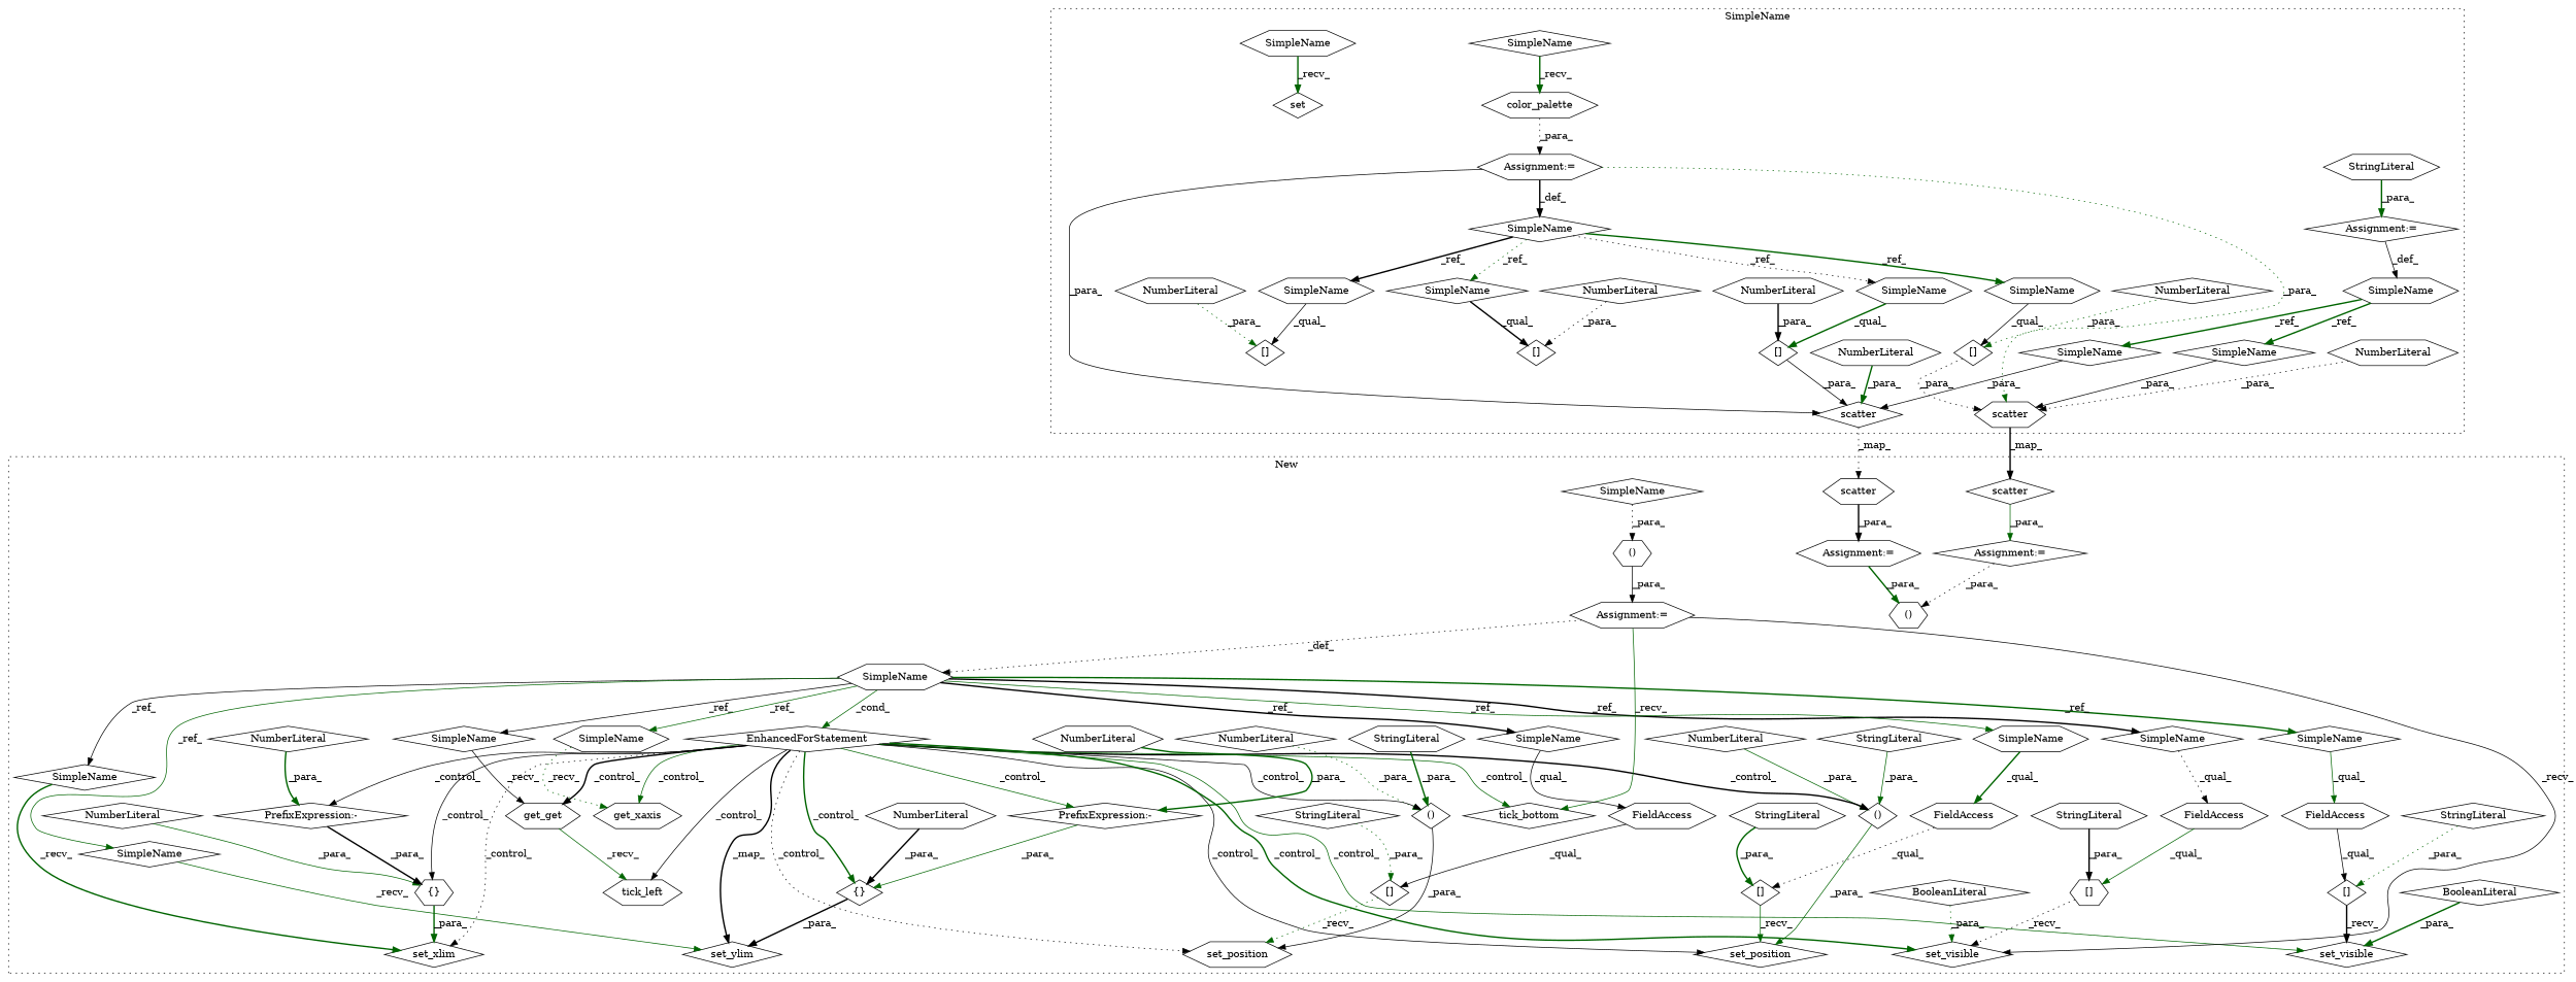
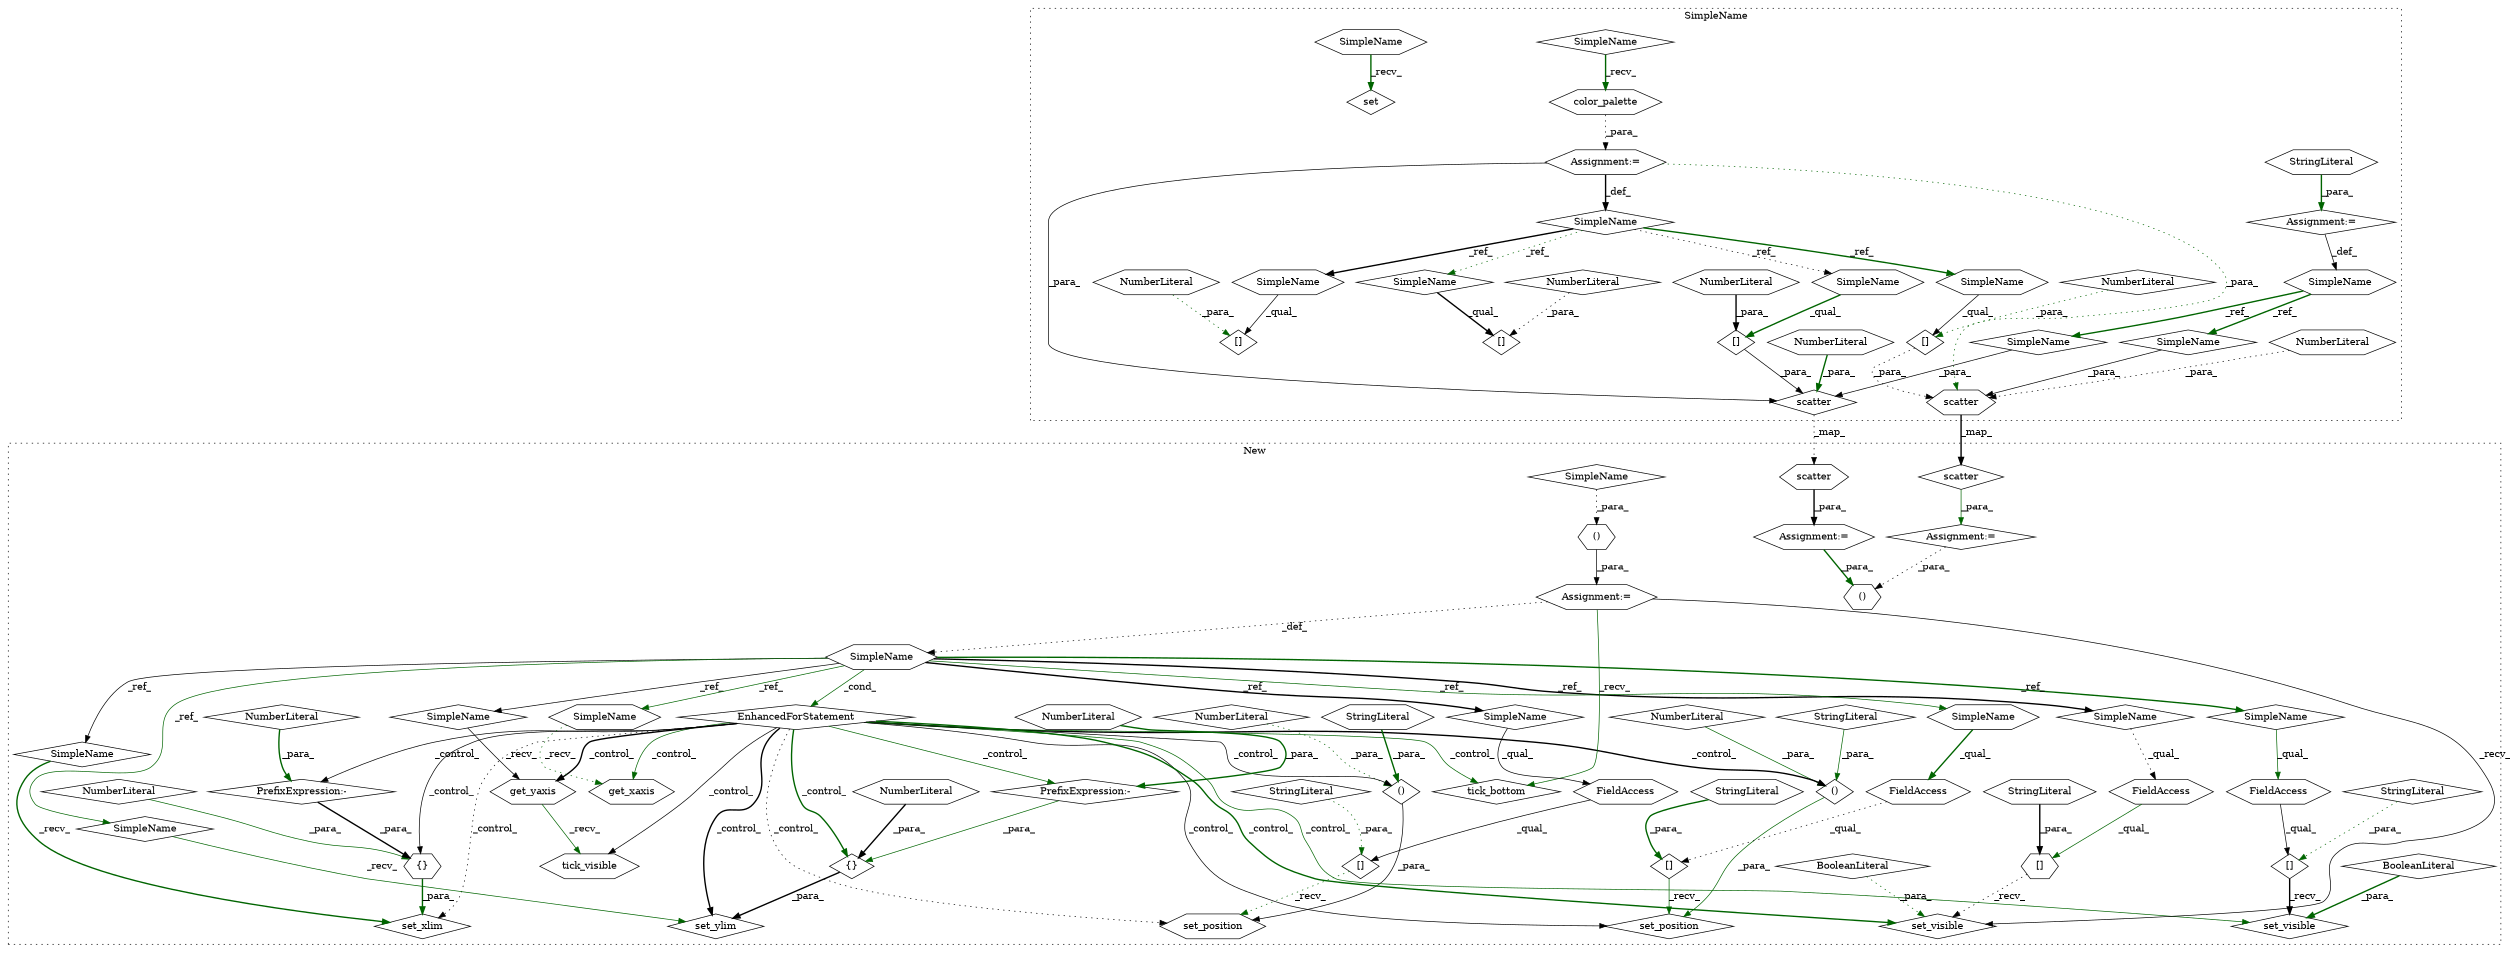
  digraph {
    node [a=42 l=1 s=1638 shape=diamond]
    edge [color=black style=solid]
    n1 [a=32 l=15 label=color_palette s=530 shape=hexagon]
    n2 [a=2 l="8,1" label="[]" s="1147,1156"]
    n3 [a=34 label=NumberLiteral s=1155 shape=hexagon]
    n4 [a=2 l="8,1" label="[]" s="1013,1022"]
    n5 [a=34 label=NumberLiteral s=1021]
    n6 [a=2 l="8,1" label="[]" s="1344,1353"]
    n7 [a=34 label=NumberLiteral s=1352 shape=hexagon]
    n8 [l=7 label=SimpleName s=514]
    n9 [a=32 l=5 label=set s=475]
    n10 [a=7 label="Assignment:=" s=521 shape=hexagon]
    n11 [a=2 l="8,1" label="[]" s="1506,1515"]
    n12 [a=34 label=NumberLiteral s=1514]
    n13 [a=32 l="8,1" label=scatter s="1039,1162"]
    n14 [a=34 l=4 label=NumberLiteral s=1158 shape=hexagon]
    n15 [l=12 label=SimpleName s=486 shape=hexagon]
    n16 [a=32 l="8,1" label=scatter s="905,1028" shape=hexagon]
    n17 [a=34 l=4 label=NumberLiteral s=1024 shape=hexagon]
    n18 [a=7 label="Assignment:=" s=498]
    n19 [a=45 l=9 label=StringLiteral s=499 shape=hexagon]
    n20 [l=12 label=SimpleName s=1134]
    n21 [l=12 label=SimpleName s=1000]
    n22 [l=7 label=SimpleName s=522]
    n23 [l=7 label=SimpleName s=467 shape=hexagon]
    n24 [l=7 label=SimpleName s=1506]
    n25 [l=7 label=SimpleName s=1344 shape=hexagon]
    n26 [l=7 label=SimpleName s=1147 shape=hexagon]
    n27 [l=7 label=SimpleName s=1013 shape=hexagon]
    n28 [a=32 l="20,2" label=set_position s="1692,1736" shape=hexagon]
    n29 [l=2 label=SimpleName s=1402 shape=hexagon]
    n30 [a=32 l="12,1" label=set_visible s="1504,1521"]
    n31 [a=32 l="20,2" label=set_position s="1618,1662"]
    n32 [a=106 l=24 label="()"]
    n33 [a=2 l="10,1" label="[]" s="1485,1502"]
    n34 [a=106 l=24 label="()" s=1712]
    n35 [a=34 l=2 label=NumberLiteral s=1660]
    n36 [a=106 l=19 label="()" s=1412 shape=hexagon]
    n37 [a=2 l="10,1" label="[]" s="1442,1457" shape=hexagon]
    n38 [a=4 l="1,1" label="{}" s="1767,1772" shape=hexagon]
    n39 [a=2 l="10,1" label="[]" s="1672,1690"]
    n40 [a=34 l=2 label=NumberLiteral s=1734]
    n41 [a=34 label=NumberLiteral s=1771]
    n42 [a=4 l="1,1" label="{}" s="1803,1808"]
    n43 [a=2 l="10,1" label="[]" s="1600,1616"]
    n44 [a=34 label=NumberLiteral s=1807 shape=hexagon]
-   n45 [a=32 l=11 label=tick_left s=1581 shape=hexagon]
+   n45 [a=32 l=11 label=tick_visible s=1581 shape=hexagon]
    n46 [a=70 l="53,3" label=EnhancedForStatement s="1345,1431"]
    n47 [a=32 l=11 label=get_xaxis s=1533 shape=hexagon]
    n48 [a=9 l=5 label=BooleanLiteral s=1516]
    n49 [a=32 l="12,1" label=set_visible s="1459,1476"]
    n50 [a=9 l=5 label=BooleanLiteral s=1471]
    n51 [a=38 label="PrefixExpression:-" s=1804]
    n52 [a=34 label=NumberLiteral s=1805 shape=hexagon]
    n53 [a=45 l=7 label=StringLiteral s=1495]
    n54 [a=45 l=8 label=StringLiteral s=1682]
    n55 [a=45 l=6 label=StringLiteral s=1610 shape=hexagon]
    n56 [a=45 l=9 label=StringLiteral]
    n57 [a=45 l=9 label=StringLiteral s=1712 shape=hexagon]
    n58 [a=45 l=5 label=StringLiteral s=1452 shape=hexagon]
-   n59 [a=32 l=11 label=get_get s=1569 shape=hexagon]
+   n59 [a=32 l=11 label=get_yaxis s=1569 shape=hexagon]
    n60 [a=32 l="9,1" label=set_xlim s="1749,1773"]
    n61 [a=22 l=9 label=FieldAccess s=1600 shape=hexagon]
    n62 [a=22 l=9 label=FieldAccess s=1672 shape=hexagon]
    n63 [a=32 l="9,1" label=set_ylim s="1785,1809"]
    n64 [a=22 l=9 label=FieldAccess s=1485 shape=hexagon]
    n65 [a=22 l=9 label=FieldAccess s=1442 shape=hexagon]
    n66 [a=38 label="PrefixExpression:-" s=1768]
    n67 [a=34 label=NumberLiteral s=1769]
    n68 [a=7 l="53,3" label="Assignment:=" s="1345,1431" shape=hexagon]
    n69 [a=32 l=13 label=tick_bottom s=1545]
    n70 [a=32 l="8,1" label=scatter s="909,1003" shape=hexagon]
    n71 [a=106 l=17 label="()" s=1836 shape=hexagon]
    n72 [a=32 l="8,1" label=scatter s="801,895"]
    n73 [a=7 label="Assignment:=" s=796]
    n74 [a=7 label="Assignment:=" s=904 shape=hexagon]
    n75 [l=2 label=SimpleName s=1485]
    n76 [l=2 label=SimpleName s=1566]
    n77 [l=2 label=SimpleName s=1442]
    n78 [l=2 label=SimpleName s=1600 shape=hexagon]
    n79 [l=2 label=SimpleName s=1672]
    n80 [l=2 label=SimpleName s=1530 shape=hexagon]
    n81 [l=2 label=SimpleName s=1746]
    n82 [l=2 label=SimpleName s=1782]
    n83 [l=3 label=SimpleName s=1412]
    subgraph cluster_1 {
      label=SimpleName
      style=dotted
      n1
      n2
      n3
      n4
      n5
      n6
      n7
      n8
      n9
      n10
      n11
      n12
      n13
      n14
      n15
      n16
      n17
      n18
      n19
      n20
      n21
      n22
      n23
      n24
      n25
      n26
      n27
    }
    subgraph cluster_2 {
      label=New
      style=dotted
      n28
      n29
      n30
      n31
      n32
      n33
      n34
      n35
      n36
      n37
      n38
      n39
      n40
      n41
      n42
      n43
      n44
      n45
      n46
      n47
      n48
      n49
      n50
      n51
      n52
      n53
      n54
      n55
      n56
      n57
      n58
      n59
      n60
      n61
      n62
      n63
      n64
      n65
      n66
      n67
      n68
      n69
      n70
      n71
      n72
      n73
      n74
      n75
      n76
      n77
      n78
      n79
      n80
      n81
      n82
      n83
    }
    n1 -> n10 [label=_para_ style=dotted]
    n2 -> n13 [label=_para_]
    n3 -> n2 [label=_para_ style=bold]
    n4 -> n16 [label=_para_ style=dotted]
    n5 -> n4 [color=darkgreen label=_para_ style=dotted]
    n7 -> n6 [color=darkgreen label=_para_ style=dotted]
    n8 -> n24 [color=darkgreen label=_ref_ style=dotted]
    n8 -> n25 [label=_ref_ style=bold]
    n8 -> n26 [label=_ref_ style=dotted]
    n8 -> n27 [color=darkgreen label=_ref_ style=bold]
    n10 -> n8 [label=_def_ style=bold]
    n10 -> n13 [label=_para_]
    n10 -> n16 [color=darkgreen label=_para_ style=dotted]
    n12 -> n11 [label=_para_ style=dotted]
    n13 -> n70 [label=_map_ style=dotted]
    n14 -> n13 [color=darkgreen label=_para_ style=bold]
    n15 -> n20 [color=darkgreen label=_ref_ style=bold]
    n15 -> n21 [color=darkgreen label=_ref_ style=bold]
    n16 -> n72 [label=_map_ style=bold]
    n17 -> n16 [label=_para_ style=dotted]
    n18 -> n15 [label=_def_]
    n19 -> n18 [color=darkgreen label=_para_ style=bold]
    n20 -> n13 [label=_para_]
    n21 -> n16 [label=_para_]
    n22 -> n1 [color=darkgreen label=_recv_ style=bold]
    n23 -> n9 [color=darkgreen label=_recv_ style=bold]
    n24 -> n11 [label=_qual_ style=bold]
    n25 -> n6 [label=_qual_]
    n26 -> n2 [color=darkgreen label=_qual_ style=bold]
    n27 -> n4 [label=_qual_]
    n29 -> n46 [color=darkgreen label=_cond_]
    n29 -> n75 [color=darkgreen label=_ref_ style=bold]
    n29 -> n76 [label=_ref_]
    n29 -> n77 [label=_ref_ style=bold]
    n29 -> n78 [color=darkgreen label=_ref_]
    n29 -> n79 [label=_ref_ style=bold]
    n29 -> n80 [color=darkgreen label=_ref_]
    n29 -> n81 [label=_ref_]
    n29 -> n82 [color=darkgreen label=_ref_]
    n32 -> n31 [color=darkgreen label=_para_]
    n33 -> n30 [label=_recv_ style=bold]
    n34 -> n28 [label=_para_]
    n35 -> n32 [color=darkgreen label=_para_]
    n36 -> n68 [label=_para_]
    n37 -> n49 [label=_recv_ style=dotted]
    n38 -> n60 [color=darkgreen label=_para_ style=bold]
    n39 -> n28 [color=darkgreen label=_recv_ style=dotted]
    n40 -> n34 [color=darkgreen label=_para_ style=dotted]
    n41 -> n38 [color=darkgreen label=_para_]
    n42 -> n63 [label=_para_ style=bold]
    n43 -> n31 [color=darkgreen label=_recv_]
    n44 -> n42 [label=_para_ style=bold]
    n46 -> n28 [label=_control_ style=dotted]
    n46 -> n30 [color=darkgreen label=_control_]
    n46 -> n31 [label=_control_]
    n46 -> n32 [label=_control_ style=bold]
    n46 -> n34 [label=_control_]
    n46 -> n38 [label=_control_]
    n46 -> n42 [color=darkgreen label=_control_ style=bold]
    n46 -> n45 [label=_control_]
    n46 -> n47 [color=darkgreen label=_control_]
    n46 -> n49 [color=darkgreen label=_control_ style=bold]
    n46 -> n51 [color=darkgreen label=_control_]
    n46 -> n59 [label=_control_ style=bold]
    n46 -> n60 [label=_control_ style=dotted]
-   n46 -> n63 [label=_map_ style=bold]
+   n46 -> n63 [label=_control_ style=bold]
    n46 -> n66 [label=_control_]
    n46 -> n69 [color=darkgreen label=_control_]
    n48 -> n30 [color=darkgreen label=_para_ style=bold]
    n50 -> n49 [color=darkgreen label=_para_ style=dotted]
    n51 -> n42 [color=darkgreen label=_para_]
    n52 -> n51 [color=darkgreen label=_para_ style=bold]
    n53 -> n33 [color=darkgreen label=_para_ style=dotted]
    n54 -> n39 [color=darkgreen label=_para_ style=dotted]
    n55 -> n43 [color=darkgreen label=_para_ style=bold]
    n56 -> n32 [color=darkgreen label=_para_]
    n57 -> n34 [color=darkgreen label=_para_ style=bold]
    n58 -> n37 [label=_para_ style=bold]
    n59 -> n45 [color=darkgreen label=_recv_]
    n61 -> n43 [label=_qual_ style=dotted]
    n62 -> n39 [label=_qual_]
    n64 -> n33 [label=_qual_]
    n65 -> n37 [color=darkgreen label=_qual_]
    n66 -> n38 [label=_para_ style=bold]
    n67 -> n66 [color=darkgreen label=_para_ style=bold]
    n68 -> n29 [label=_def_ style=dotted]
    n68 -> n49 [label=_recv_]
    n68 -> n69 [color=darkgreen label=_recv_]
    n70 -> n74 [label=_para_ style=bold]
    n72 -> n73 [color=darkgreen label=_para_]
    n73 -> n71 [label=_para_ style=dotted]
    n74 -> n71 [color=darkgreen label=_para_ style=bold]
    n75 -> n64 [color=darkgreen label=_qual_]
    n76 -> n59 [label=_recv_]
    n77 -> n65 [label=_qual_ style=dotted]
    n78 -> n61 [color=darkgreen label=_qual_ style=bold]
    n79 -> n62 [label=_qual_]
    n80 -> n47 [color=darkgreen label=_recv_ style=dotted]
    n81 -> n60 [color=darkgreen label=_recv_ style=bold]
    n82 -> n63 [color=darkgreen label=_recv_]
    n83 -> n36 [label=_para_ style=dotted]
  }
